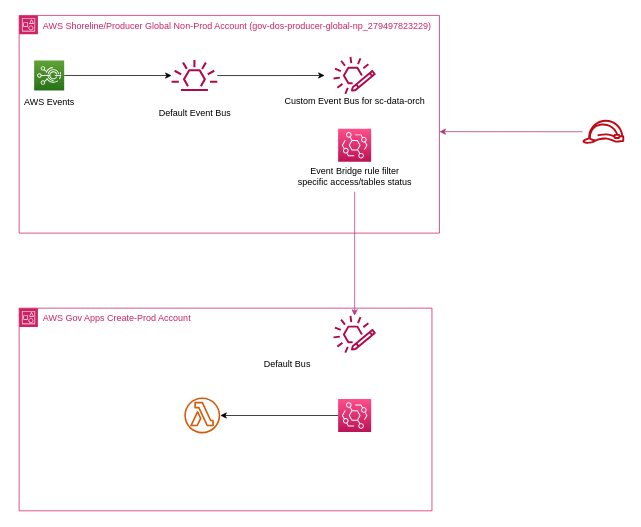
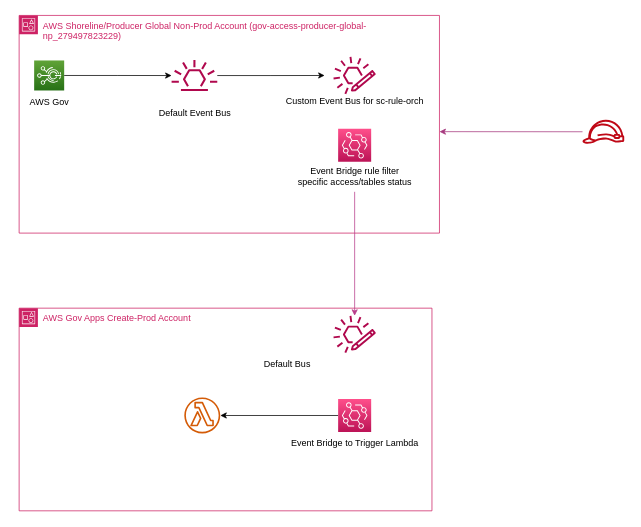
  <mxCell id="0" />
  <mxCell id="1" parent="0" />
- <mxCell id="2" value="AWS Shoreline/Producer Global Non-Prod Account (gov-dos-producer-global-np_279497823229)" style="points=[[0,0],[0.25,0],[0.5,0],[0.75,0],[1,0],[1,0.25],[1,0.5],[1,0.75],[1,1],[0.75,1],[0.5,1],[0.25,1],[0,1],[0,0.75],[0,0.5],[0,0.25]];outlineConnect=0;gradientColor=none;html=1;whiteSpace=wrap;fontSize=12;fontStyle=0;container=1;pointerEvents=0;collapsible=0;recursiveResize=0;shape=mxgraph.aws4.group;grIcon=mxgraph.aws4.group_account;strokeColor=#CD2264;fillColor=none;verticalAlign=top;align=left;spacingLeft=30;fontColor=#CD2264;dashed=0;" parent="1" vertex="1"><mxGeometry x="25" y="20" width="560" height="290" as="geometry" /></mxCell>
+ <mxCell id="2" value="AWS Shoreline/Producer Global Non-Prod Account (gov-access-producer-global-np_279497823229)" style="points=[[0,0],[0.25,0],[0.5,0],[0.75,0],[1,0],[1,0.25],[1,0.5],[1,0.75],[1,1],[0.75,1],[0.5,1],[0.25,1],[0,1],[0,0.75],[0,0.5],[0,0.25]];outlineConnect=0;gradientColor=none;html=1;whiteSpace=wrap;fontSize=12;fontStyle=0;container=1;pointerEvents=0;collapsible=0;recursiveResize=0;shape=mxgraph.aws4.group;grIcon=mxgraph.aws4.group_account;strokeColor=#CD2264;fillColor=none;verticalAlign=top;align=left;spacingLeft=30;fontColor=#CD2264;dashed=0;" parent="1" vertex="1"><mxGeometry x="25" y="20" width="560" height="290" as="geometry" /></mxCell>
  <mxCell id="3" value="" style="edgeStyle=orthogonalEdgeStyle;rounded=0;orthogonalLoop=1;jettySize=auto;html=1;" parent="2" source="11" edge="1"><mxGeometry relative="1" as="geometry"><mxPoint x="407" y="80" as="targetPoint" /></mxGeometry></mxCell>
  <mxCell id="4" value="" style="sketch=0;points=[[0,0,0],[0.25,0,0],[0.5,0,0],[0.75,0,0],[1,0,0],[0,1,0],[0.25,1,0],[0.5,1,0],[0.75,1,0],[1,1,0],[0,0.25,0],[0,0.5,0],[0,0.75,0],[1,0.25,0],[1,0.5,0],[1,0.75,0]];outlineConnect=0;fontColor=#232F3E;gradientColor=#60A337;gradientDirection=north;fillColor=#277116;strokeColor=#ffffff;dashed=0;verticalLabelPosition=bottom;verticalAlign=top;align=center;html=1;fontSize=12;fontStyle=0;aspect=fixed;shape=mxgraph.aws4.resourceIcon;resIcon=mxgraph.aws4.iot_events;" parent="2" vertex="1"><mxGeometry x="20" y="60" width="40" height="40" as="geometry" /></mxCell>
- <mxCell id="5" value="AWS Events" style="text;html=1;align=center;verticalAlign=middle;resizable=0;points=[];autosize=1;strokeColor=none;fillColor=none;" parent="2" vertex="1"><mxGeometry x="-5" y="100.75" width="90" height="30" as="geometry" /></mxCell>
+ <mxCell id="5" value="AWS Gov" style="text;html=1;align=center;verticalAlign=middle;resizable=0;points=[];autosize=1;strokeColor=none;fillColor=none;" parent="2" vertex="1"><mxGeometry x="-5" y="100.75" width="90" height="30" as="geometry" /></mxCell>
  <mxCell id="6" value="" style="sketch=0;points=[[0,0,0],[0.25,0,0],[0.5,0,0],[0.75,0,0],[1,0,0],[0,1,0],[0.25,1,0],[0.5,1,0],[0.75,1,0],[1,1,0],[0,0.25,0],[0,0.5,0],[0,0.75,0],[1,0.25,0],[1,0.5,0],[1,0.75,0]];outlineConnect=0;fontColor=#232F3E;gradientColor=#FF4F8B;gradientDirection=north;fillColor=#BC1356;strokeColor=#ffffff;dashed=0;verticalLabelPosition=bottom;verticalAlign=top;align=center;html=1;fontSize=12;fontStyle=0;aspect=fixed;shape=mxgraph.aws4.resourceIcon;resIcon=mxgraph.aws4.eventbridge;" parent="2" vertex="1"><mxGeometry x="425" y="151" width="44" height="44" as="geometry" /></mxCell>
  <mxCell id="7" value="Event Bridge rule filter &lt;br&gt;specific access/tables status" style="text;html=1;align=center;verticalAlign=middle;resizable=0;points=[];autosize=1;strokeColor=none;fillColor=none;" parent="2" vertex="1"><mxGeometry x="357" y="195" width="180" height="40" as="geometry" /></mxCell>
  <mxCell id="8" value="" style="sketch=0;outlineConnect=0;fontColor=#232F3E;gradientColor=none;fillColor=#B0084D;strokeColor=none;dashed=0;verticalLabelPosition=bottom;verticalAlign=top;align=center;html=1;fontSize=12;fontStyle=0;aspect=fixed;pointerEvents=1;shape=mxgraph.aws4.eventbridge_custom_event_bus_resource;" parent="2" vertex="1"><mxGeometry x="418.74" y="55" width="56.52" height="50" as="geometry" /></mxCell>
- <mxCell id="9" value="Custom Event Bus for sc-data-orch" style="text;html=1;align=center;verticalAlign=middle;resizable=0;points=[];autosize=1;strokeColor=none;fillColor=none;" parent="2" vertex="1"><mxGeometry x="342" y="100" width="210" height="30" as="geometry" /></mxCell>
+ <mxCell id="9" value="Custom Event Bus for sc-rule-orch" style="text;html=1;align=center;verticalAlign=middle;resizable=0;points=[];autosize=1;strokeColor=none;fillColor=none;" parent="2" vertex="1"><mxGeometry x="342" y="100" width="210" height="30" as="geometry" /></mxCell>
  <mxCell id="10" value="" style="edgeStyle=orthogonalEdgeStyle;rounded=0;orthogonalLoop=1;jettySize=auto;html=1;" parent="2" source="4" target="11" edge="1"><mxGeometry relative="1" as="geometry"><mxPoint x="587" y="130" as="targetPoint" /><mxPoint x="240" y="130" as="sourcePoint" /></mxGeometry></mxCell>
  <mxCell id="11" value="" style="sketch=0;outlineConnect=0;fontColor=#232F3E;gradientColor=none;fillColor=#B0084D;strokeColor=none;dashed=0;verticalLabelPosition=bottom;verticalAlign=top;align=center;html=1;fontSize=12;fontStyle=0;aspect=fixed;pointerEvents=1;shape=mxgraph.aws4.eventbridge_default_event_bus_resource;" parent="2" vertex="1"><mxGeometry x="203" y="59.25" width="61.08" height="41.5" as="geometry" /></mxCell>
  <mxCell id="12" value="Default Event Bus" style="text;html=1;align=center;verticalAlign=middle;resizable=0;points=[];autosize=1;strokeColor=none;fillColor=none;" parent="2" vertex="1"><mxGeometry x="174.0" y="115.75" width="120" height="30" as="geometry" /></mxCell>
  <mxCell id="13" value="" style="sketch=0;outlineConnect=0;fontColor=#232F3E;gradientColor=none;fillColor=#BF0816;strokeColor=none;dashed=0;verticalLabelPosition=bottom;verticalAlign=top;align=center;html=1;fontSize=12;fontStyle=0;aspect=fixed;pointerEvents=1;shape=mxgraph.aws4.role;" parent="1" vertex="1"><mxGeometry x="775" y="159" width="56.73" height="32" as="geometry" /></mxCell>
  <mxCell id="14" value="" style="endArrow=classic;html=1;rounded=0;fillColor=#AD429B;strokeColor=#A6387E;entryX=1;entryY=0.534;entryDx=0;entryDy=0;entryPerimeter=0;" parent="1" source="13" target="2" edge="1"><mxGeometry width="50" height="50" relative="1" as="geometry"><mxPoint x="515" y="170" as="sourcePoint" /><mxPoint x="565" y="120" as="targetPoint" /></mxGeometry></mxCell>
  <mxCell id="15" value="AWS Gov Apps Create-Prod Account" style="points=[[0,0],[0.25,0],[0.5,0],[0.75,0],[1,0],[1,0.25],[1,0.5],[1,0.75],[1,1],[0.75,1],[0.5,1],[0.25,1],[0,1],[0,0.75],[0,0.5],[0,0.25]];outlineConnect=0;gradientColor=none;html=1;whiteSpace=wrap;fontSize=12;fontStyle=0;container=1;pointerEvents=0;collapsible=0;recursiveResize=0;shape=mxgraph.aws4.group;grIcon=mxgraph.aws4.group_account;strokeColor=#CD2264;fillColor=none;verticalAlign=top;align=left;spacingLeft=30;fontColor=#CD2264;dashed=0;" parent="1" vertex="1"><mxGeometry x="25" y="410" width="550" height="270" as="geometry" /></mxCell>
  <mxCell id="16" style="edgeStyle=orthogonalEdgeStyle;rounded=0;orthogonalLoop=1;jettySize=auto;html=1;" parent="15" source="17" target="21" edge="1"><mxGeometry relative="1" as="geometry" /></mxCell>
  <mxCell id="17" value="" style="sketch=0;points=[[0,0,0],[0.25,0,0],[0.5,0,0],[0.75,0,0],[1,0,0],[0,1,0],[0.25,1,0],[0.5,1,0],[0.75,1,0],[1,1,0],[0,0.25,0],[0,0.5,0],[0,0.75,0],[1,0.25,0],[1,0.5,0],[1,0.75,0]];outlineConnect=0;fontColor=#232F3E;gradientColor=#FF4F8B;gradientDirection=north;fillColor=#BC1356;strokeColor=#ffffff;dashed=0;verticalLabelPosition=bottom;verticalAlign=top;align=center;html=1;fontSize=12;fontStyle=0;aspect=fixed;shape=mxgraph.aws4.resourceIcon;resIcon=mxgraph.aws4.eventbridge;" parent="15" vertex="1"><mxGeometry x="425" y="121" width="44" height="44" as="geometry" /></mxCell>
+ <mxCell id="18" value="Event Bridge to Trigger Lambda" style="text;html=1;align=center;verticalAlign=middle;resizable=0;points=[];autosize=1;strokeColor=none;fillColor=none;" parent="15" vertex="1"><mxGeometry x="352" y="165" width="190" height="30" as="geometry" /></mxCell>
  <mxCell id="19" value="" style="sketch=0;outlineConnect=0;fontColor=#232F3E;gradientColor=none;fillColor=#B0084D;strokeColor=none;dashed=0;verticalLabelPosition=bottom;verticalAlign=top;align=center;html=1;fontSize=12;fontStyle=0;aspect=fixed;pointerEvents=1;shape=mxgraph.aws4.eventbridge_custom_event_bus_resource;" parent="15" vertex="1"><mxGeometry x="418.74" y="10" width="56.52" height="50" as="geometry" /></mxCell>
  <mxCell id="20" value="Default Bus" style="text;html=1;align=center;verticalAlign=middle;resizable=0;points=[];autosize=1;strokeColor=none;fillColor=none;" parent="15" vertex="1"><mxGeometry x="312" y="60" width="90" height="30" as="geometry" /></mxCell>
  <mxCell id="21" value="" style="sketch=0;outlineConnect=0;fontColor=#232F3E;gradientColor=none;fillColor=#D45B07;strokeColor=none;dashed=0;verticalLabelPosition=bottom;verticalAlign=top;align=center;html=1;fontSize=12;fontStyle=0;aspect=fixed;pointerEvents=1;shape=mxgraph.aws4.lambda_function;" parent="15" vertex="1"><mxGeometry x="220" y="119" width="48" height="48" as="geometry" /></mxCell>
  <mxCell id="22" value="" style="endArrow=classic;html=1;rounded=0;fillColor=#913782;strokeColor=#B83E8B;" parent="1" source="7" target="19" edge="1"><mxGeometry width="50" height="50" relative="1" as="geometry"><mxPoint x="546" y="340" as="sourcePoint" /><mxPoint x="465" y="340" as="targetPoint" /></mxGeometry></mxCell>
